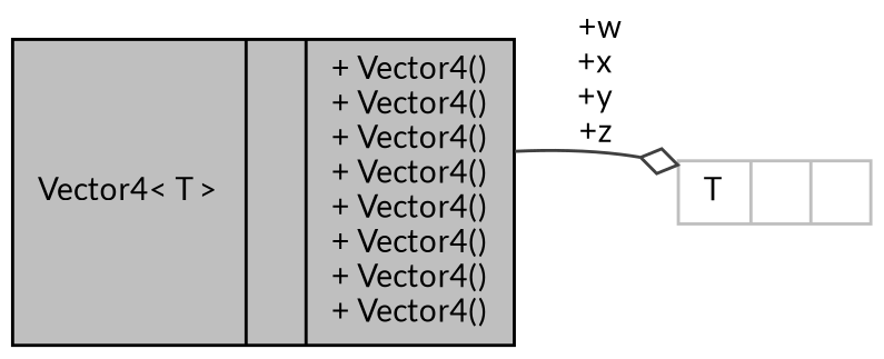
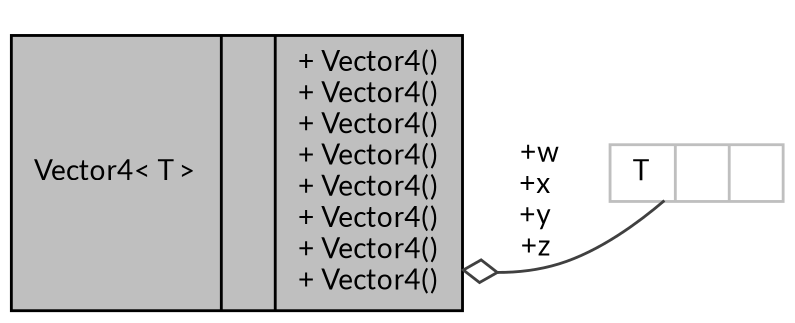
  digraph {
    rankdir=LR
    fontname=Lato
    node [fontname=Lato fontsize=10 shape=record style=filled]
    n1 [color=black fillcolor=grey75 fontcolor=black height=0.2 label="{Vector4\< T \>\n||+ Vector4()\l+ Vector4()\l+ Vector4()\l+ Vector4()\l+ Vector4()\l+ Vector4()\l+ Vector4()\l+ Vector4()\l}" width=0.4]
    n2 [color=grey75 fillcolor=white height=0.2 label="{T\n||}" width=0.4]
-   n1 -> n2 [arrowhead=odiamond color=grey25 fontname=Lato fontsize=10 label=" +w\n+x\n+y\n+z" labelfontname=Helvetica labelfontsize=10 style=solid]
+   n2 -> n1 [arrowhead=odiamond color=grey25 fontname=Lato fontsize=10 label=" +w\n+x\n+y\n+z" labelfontname=Helvetica labelfontsize=10 style=solid]
  }
